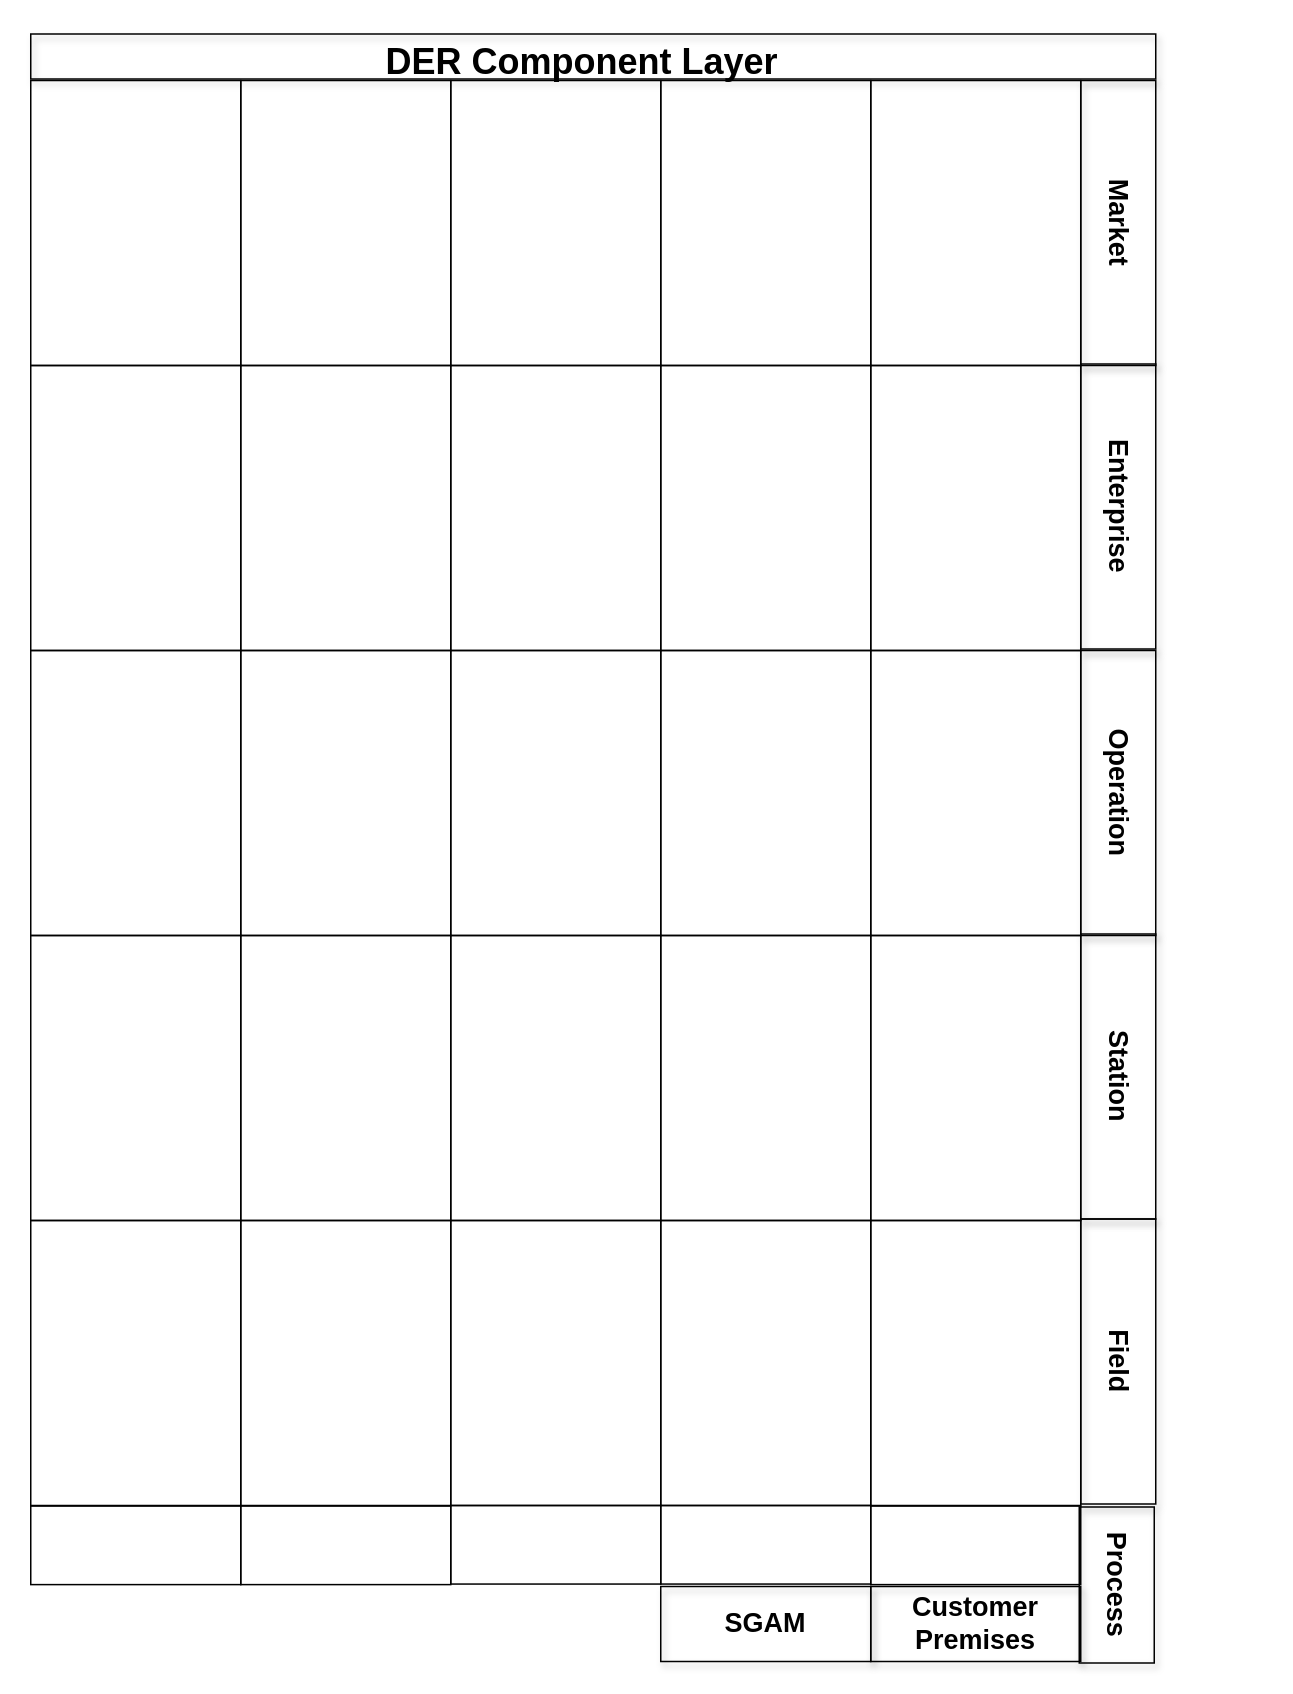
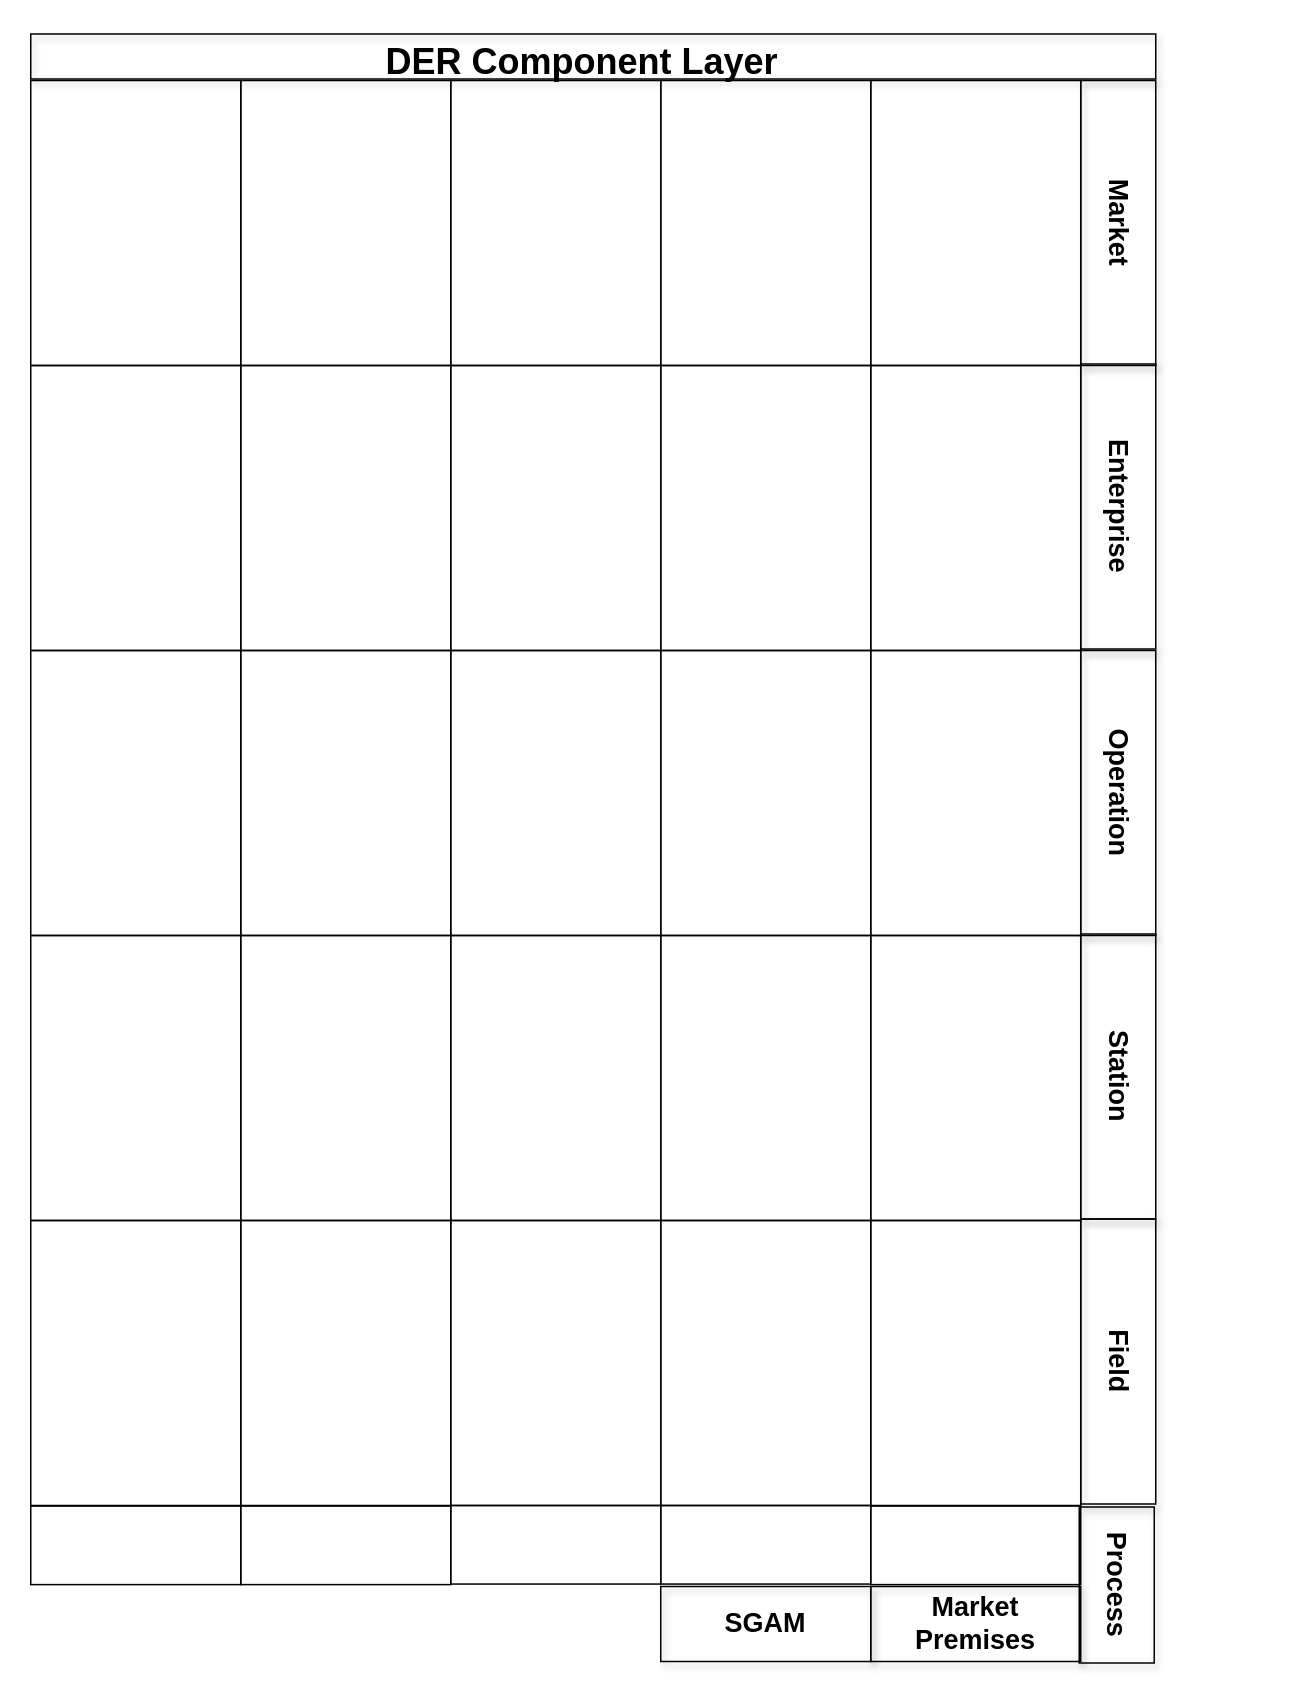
  <mxCell id="0" />
  <mxCell id="1" parent="0" />
  <mxCell id="2" value="" style="group;movable=0;resizable=0;rotatable=0;deletable=0;editable=0;connectable=0;shadow=0;fillColor=none;" parent="1" vertex="1" connectable="0"><mxGeometry x="25" y="50" width="795" height="924" as="geometry" /></mxCell>
  <mxCell id="3" value="&lt;span style=&quot;font-size: 18px ; text-align: left ; white-space: nowrap&quot;&gt;&lt;b&gt;Market&lt;/b&gt;&lt;br&gt;&lt;/span&gt;" style="whiteSpace=wrap;html=1;align=center;treeFolding=1;treeMoving=1;container=1;recursiveResize=0;fillColor=none;horizontal=1;rotation=90;shadow=1;rounded=0;comic=0;glass=0;" parent="2" vertex="1"><mxGeometry x="625" y="73" width="190" height="50" as="geometry" /></mxCell>
  <mxCell id="4" value="&lt;span style=&quot;font-size: 18px ; text-align: left ; white-space: nowrap&quot;&gt;&lt;b&gt;Enterprise&lt;/b&gt;&lt;br&gt;&lt;/span&gt;" style="whiteSpace=wrap;html=1;align=center;treeFolding=1;treeMoving=1;container=1;recursiveResize=0;fillColor=none;horizontal=1;rotation=90;shadow=1;" parent="2" vertex="1"><mxGeometry x="625" y="262" width="190" height="50" as="geometry" /></mxCell>
  <mxCell id="5" value="&lt;span style=&quot;font-size: 18px ; text-align: left ; white-space: nowrap&quot;&gt;&lt;b&gt;Operation&lt;/b&gt;&lt;br&gt;&lt;/span&gt;" style="whiteSpace=wrap;html=1;align=center;treeFolding=1;treeMoving=1;container=1;recursiveResize=0;fillColor=none;horizontal=1;rotation=90;shadow=1;" parent="2" vertex="1"><mxGeometry x="625" y="453" width="190" height="50" as="geometry" /></mxCell>
  <mxCell id="6" value="&lt;span style=&quot;font-size: 18px ; text-align: left ; white-space: nowrap&quot;&gt;&lt;b&gt;Station&lt;/b&gt;&lt;br&gt;&lt;/span&gt;" style="whiteSpace=wrap;html=1;align=center;treeFolding=1;treeMoving=1;container=1;recursiveResize=0;fillColor=none;horizontal=1;rotation=90;shadow=1;" parent="2" vertex="1"><mxGeometry x="625" y="642" width="190" height="50" as="geometry" /></mxCell>
  <mxCell id="7" value="" style="group" parent="2" vertex="1" connectable="0"><mxGeometry x="-5" y="953" width="700" height="50" as="geometry" /></mxCell>
  <mxCell id="8" value="" style="rounded=0;whiteSpace=wrap;html=1;fillColor=none;" parent="7" vertex="1"><mxGeometry y="0.374" width="140" height="52.374" as="geometry" /></mxCell>
  <mxCell id="9" value="" style="rounded=0;whiteSpace=wrap;html=1;fillColor=none;" parent="7" vertex="1"><mxGeometry x="140" y="0.374" width="140" height="52.374" as="geometry" /></mxCell>
  <mxCell id="10" value="" style="rounded=0;whiteSpace=wrap;html=1;fillColor=none;" parent="7" vertex="1"><mxGeometry x="280" width="140" height="52.374" as="geometry" /></mxCell>
  <mxCell id="11" value="" style="rounded=0;whiteSpace=wrap;html=1;fillColor=none;" parent="7" vertex="1"><mxGeometry x="420" width="140" height="52.374" as="geometry" /></mxCell>
  <mxCell id="12" value="" style="rounded=0;whiteSpace=wrap;html=1;fillColor=none;" parent="7" vertex="1"><mxGeometry x="560" y="0.374" width="140" height="52.374" as="geometry" /></mxCell>
  <mxCell id="13" value="&lt;span style=&quot;font-size: 18px ; text-align: left ; white-space: nowrap&quot;&gt;&lt;b&gt;Process&lt;/b&gt;&lt;br&gt;&lt;/span&gt;" style="whiteSpace=wrap;html=1;align=center;treeFolding=1;treeMoving=1;container=1;recursiveResize=0;fillColor=none;horizontal=1;rotation=90;shadow=1;" parent="2" vertex="1"><mxGeometry x="667" y="981" width="104" height="50" as="geometry" /></mxCell>
  <mxCell id="14" value="&lt;span style=&quot;font-size: 18px ; text-align: left ; white-space: nowrap&quot;&gt;&lt;b&gt;SGAM&lt;/b&gt;&lt;/span&gt;" style="whiteSpace=wrap;html=1;align=center;treeFolding=1;treeMoving=1;container=1;recursiveResize=0;fillColor=none;shadow=1;" parent="2" vertex="1"><mxGeometry x="415" y="1007" width="140" height="50" as="geometry" /></mxCell>
- <mxCell id="15" value="&lt;b&gt;&lt;span style=&quot;font-size: 18px ; text-align: left ; white-space: nowrap&quot;&gt;Customer&lt;/span&gt;&lt;br style=&quot;font-size: 18px ; text-align: left ; white-space: nowrap&quot;&gt;&lt;span style=&quot;font-size: 18px ; text-align: left ; white-space: nowrap&quot;&gt;Premises&lt;/span&gt;&lt;/b&gt;" style="whiteSpace=wrap;html=1;align=center;treeFolding=1;treeMoving=1;container=1;recursiveResize=0;fillColor=none;shadow=1;" parent="2" vertex="1"><mxGeometry x="555" y="1007" width="140" height="50" as="geometry" /></mxCell>
+ <mxCell id="15" value="&lt;b&gt;&lt;span style=&quot;font-size: 18px ; text-align: left ; white-space: nowrap&quot;&gt;Market&lt;/span&gt;&lt;br style=&quot;font-size: 18px ; text-align: left ; white-space: nowrap&quot;&gt;&lt;span style=&quot;font-size: 18px ; text-align: left ; white-space: nowrap&quot;&gt;Premises&lt;/span&gt;&lt;/b&gt;" style="whiteSpace=wrap;html=1;align=center;treeFolding=1;treeMoving=1;container=1;recursiveResize=0;fillColor=none;shadow=1;" parent="2" vertex="1"><mxGeometry x="555" y="1007" width="140" height="50" as="geometry" /></mxCell>
  <mxCell id="16" value="&lt;span style=&quot;font-size: 18px ; text-align: left ; white-space: nowrap&quot;&gt;&lt;b&gt;Field&lt;/b&gt;&lt;br&gt;&lt;/span&gt;" style="whiteSpace=wrap;html=1;align=center;treeFolding=1;treeMoving=1;container=1;recursiveResize=0;fillColor=none;horizontal=1;rotation=90;shadow=1;" parent="2" vertex="1"><mxGeometry x="625" y="832" width="190" height="50" as="geometry" /></mxCell>
  <mxCell id="17" value="" style="rounded=0;whiteSpace=wrap;html=1;fillColor=none;" parent="2" vertex="1"><mxGeometry x="-5" y="763" width="140" height="190" as="geometry" /></mxCell>
  <mxCell id="18" value="" style="rounded=0;whiteSpace=wrap;html=1;fillColor=none;" parent="2" vertex="1"><mxGeometry x="135" y="763" width="140" height="190" as="geometry" /></mxCell>
  <mxCell id="19" value="" style="rounded=0;whiteSpace=wrap;html=1;fillColor=none;" parent="2" vertex="1"><mxGeometry x="275" y="763" width="140" height="190" as="geometry" /></mxCell>
  <mxCell id="20" value="" style="rounded=0;whiteSpace=wrap;html=1;fillColor=none;" parent="2" vertex="1"><mxGeometry x="415" y="763" width="140" height="190" as="geometry" /></mxCell>
  <mxCell id="21" value="" style="rounded=0;whiteSpace=wrap;html=1;fillColor=none;" parent="2" vertex="1"><mxGeometry x="555" y="763" width="140" height="190" as="geometry" /></mxCell>
  <mxCell id="22" value="" style="rounded=0;whiteSpace=wrap;html=1;fillColor=none;" parent="2" vertex="1"><mxGeometry x="-5" y="573" width="140" height="190" as="geometry" /></mxCell>
  <mxCell id="23" value="" style="rounded=0;whiteSpace=wrap;html=1;fillColor=none;" parent="2" vertex="1"><mxGeometry x="135" y="573" width="140" height="190" as="geometry" /></mxCell>
  <mxCell id="24" value="" style="rounded=0;whiteSpace=wrap;html=1;fillColor=none;" parent="2" vertex="1"><mxGeometry x="275" y="573" width="140" height="190" as="geometry" /></mxCell>
  <mxCell id="25" value="" style="rounded=0;whiteSpace=wrap;html=1;fillColor=none;" parent="2" vertex="1"><mxGeometry x="415" y="573" width="140" height="190" as="geometry" /></mxCell>
  <mxCell id="26" value="" style="rounded=0;whiteSpace=wrap;html=1;fillColor=none;" parent="2" vertex="1"><mxGeometry x="555" y="573" width="140" height="190" as="geometry" /></mxCell>
  <mxCell id="27" value="" style="group" parent="2" vertex="1" connectable="0"><mxGeometry x="-5" y="383" width="700" height="190" as="geometry" /></mxCell>
  <mxCell id="28" value="" style="rounded=0;whiteSpace=wrap;html=1;fillColor=none;" parent="27" vertex="1"><mxGeometry width="140" height="190" as="geometry" /></mxCell>
  <mxCell id="29" value="" style="rounded=0;whiteSpace=wrap;html=1;fillColor=none;" parent="27" vertex="1"><mxGeometry x="140" width="140" height="190" as="geometry" /></mxCell>
  <mxCell id="30" value="" style="rounded=0;whiteSpace=wrap;html=1;fillColor=none;" parent="27" vertex="1"><mxGeometry x="280" width="140" height="190" as="geometry" /></mxCell>
  <mxCell id="31" value="" style="rounded=0;whiteSpace=wrap;html=1;fillColor=none;" parent="27" vertex="1"><mxGeometry x="420" width="140" height="190" as="geometry" /></mxCell>
  <mxCell id="32" value="" style="rounded=0;whiteSpace=wrap;html=1;fillColor=none;" parent="27" vertex="1"><mxGeometry x="560" width="140" height="190" as="geometry" /></mxCell>
  <mxCell id="33" value="" style="group" parent="2" vertex="1" connectable="0"><mxGeometry x="-5" y="193" width="700" height="190" as="geometry" /></mxCell>
  <mxCell id="34" value="" style="rounded=0;whiteSpace=wrap;html=1;fillColor=none;" parent="33" vertex="1"><mxGeometry width="140" height="190" as="geometry" /></mxCell>
  <mxCell id="35" value="" style="rounded=0;whiteSpace=wrap;html=1;fillColor=none;" parent="33" vertex="1"><mxGeometry x="140" width="140" height="190" as="geometry" /></mxCell>
  <mxCell id="36" value="" style="rounded=0;whiteSpace=wrap;html=1;fillColor=none;" parent="33" vertex="1"><mxGeometry x="280" width="140" height="190" as="geometry" /></mxCell>
  <mxCell id="37" value="" style="rounded=0;whiteSpace=wrap;html=1;fillColor=none;" parent="33" vertex="1"><mxGeometry x="420" width="140" height="190" as="geometry" /></mxCell>
  <mxCell id="38" value="" style="rounded=0;whiteSpace=wrap;html=1;fillColor=none;" parent="33" vertex="1"><mxGeometry x="560" width="140" height="190" as="geometry" /></mxCell>
  <mxCell id="39" value="" style="group" parent="2" vertex="1" connectable="0"><mxGeometry x="-5" y="3" width="700" height="190" as="geometry" /></mxCell>
  <mxCell id="40" value="" style="rounded=0;whiteSpace=wrap;html=1;fillColor=none;" parent="39" vertex="1"><mxGeometry width="140" height="190" as="geometry" /></mxCell>
  <mxCell id="41" value="" style="rounded=0;whiteSpace=wrap;html=1;fillColor=none;" parent="39" vertex="1"><mxGeometry x="140" width="140" height="190" as="geometry" /></mxCell>
  <mxCell id="42" value="" style="rounded=0;whiteSpace=wrap;html=1;fillColor=none;" parent="39" vertex="1"><mxGeometry x="280" width="140" height="190" as="geometry" /></mxCell>
  <mxCell id="43" value="" style="rounded=0;whiteSpace=wrap;html=1;fillColor=none;" parent="39" vertex="1"><mxGeometry x="420" width="140" height="190" as="geometry" /></mxCell>
  <mxCell id="44" value="" style="rounded=0;whiteSpace=wrap;html=1;fillColor=none;" parent="39" vertex="1"><mxGeometry x="560" width="140" height="190" as="geometry" /></mxCell>
  <mxCell id="45" value="" style="rounded=0;whiteSpace=wrap;html=1;fillColor=none;shadow=1;" parent="1" vertex="1"><mxGeometry x="20" y="22" width="750" height="30" as="geometry" /></mxCell>
  <mxCell id="46" value="&lt;font style=&quot;font-size: 24px&quot;&gt;&lt;b&gt;DER Component Layer&lt;/b&gt;&lt;/font&gt;" style="text;html=1;" parent="1" vertex="1"><mxGeometry x="255" y="20" width="300" height="30" as="geometry" /></mxCell>
